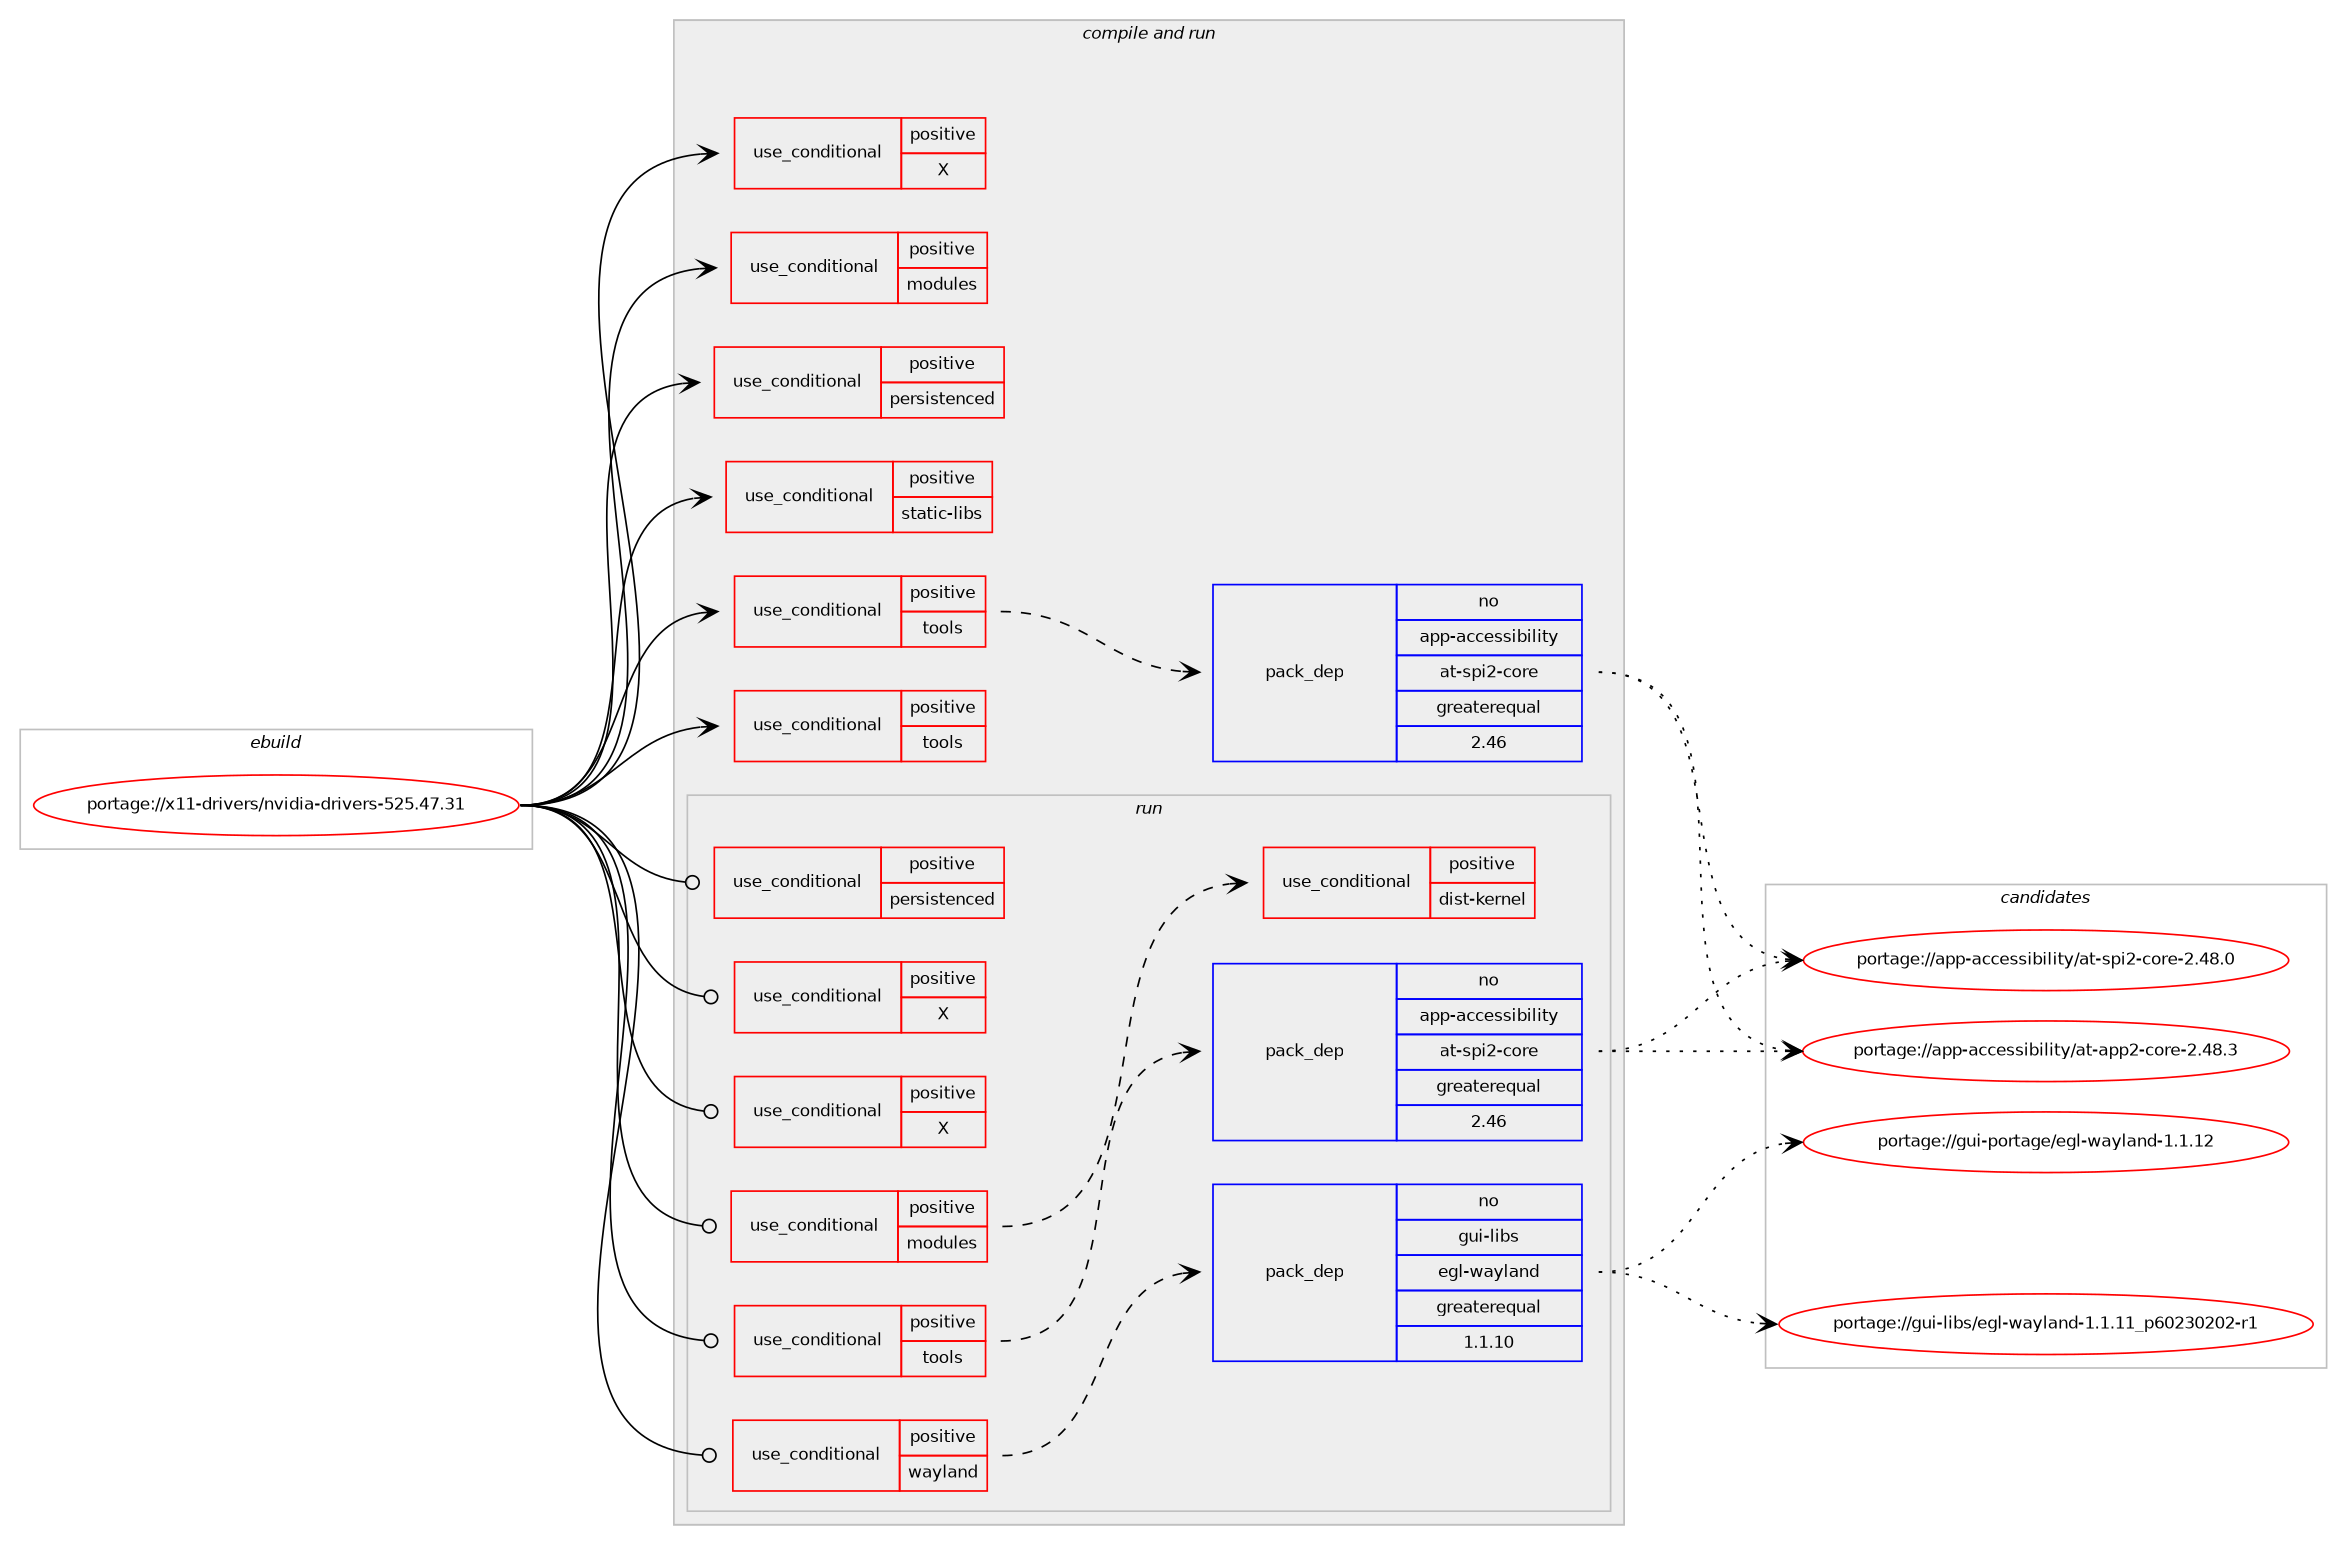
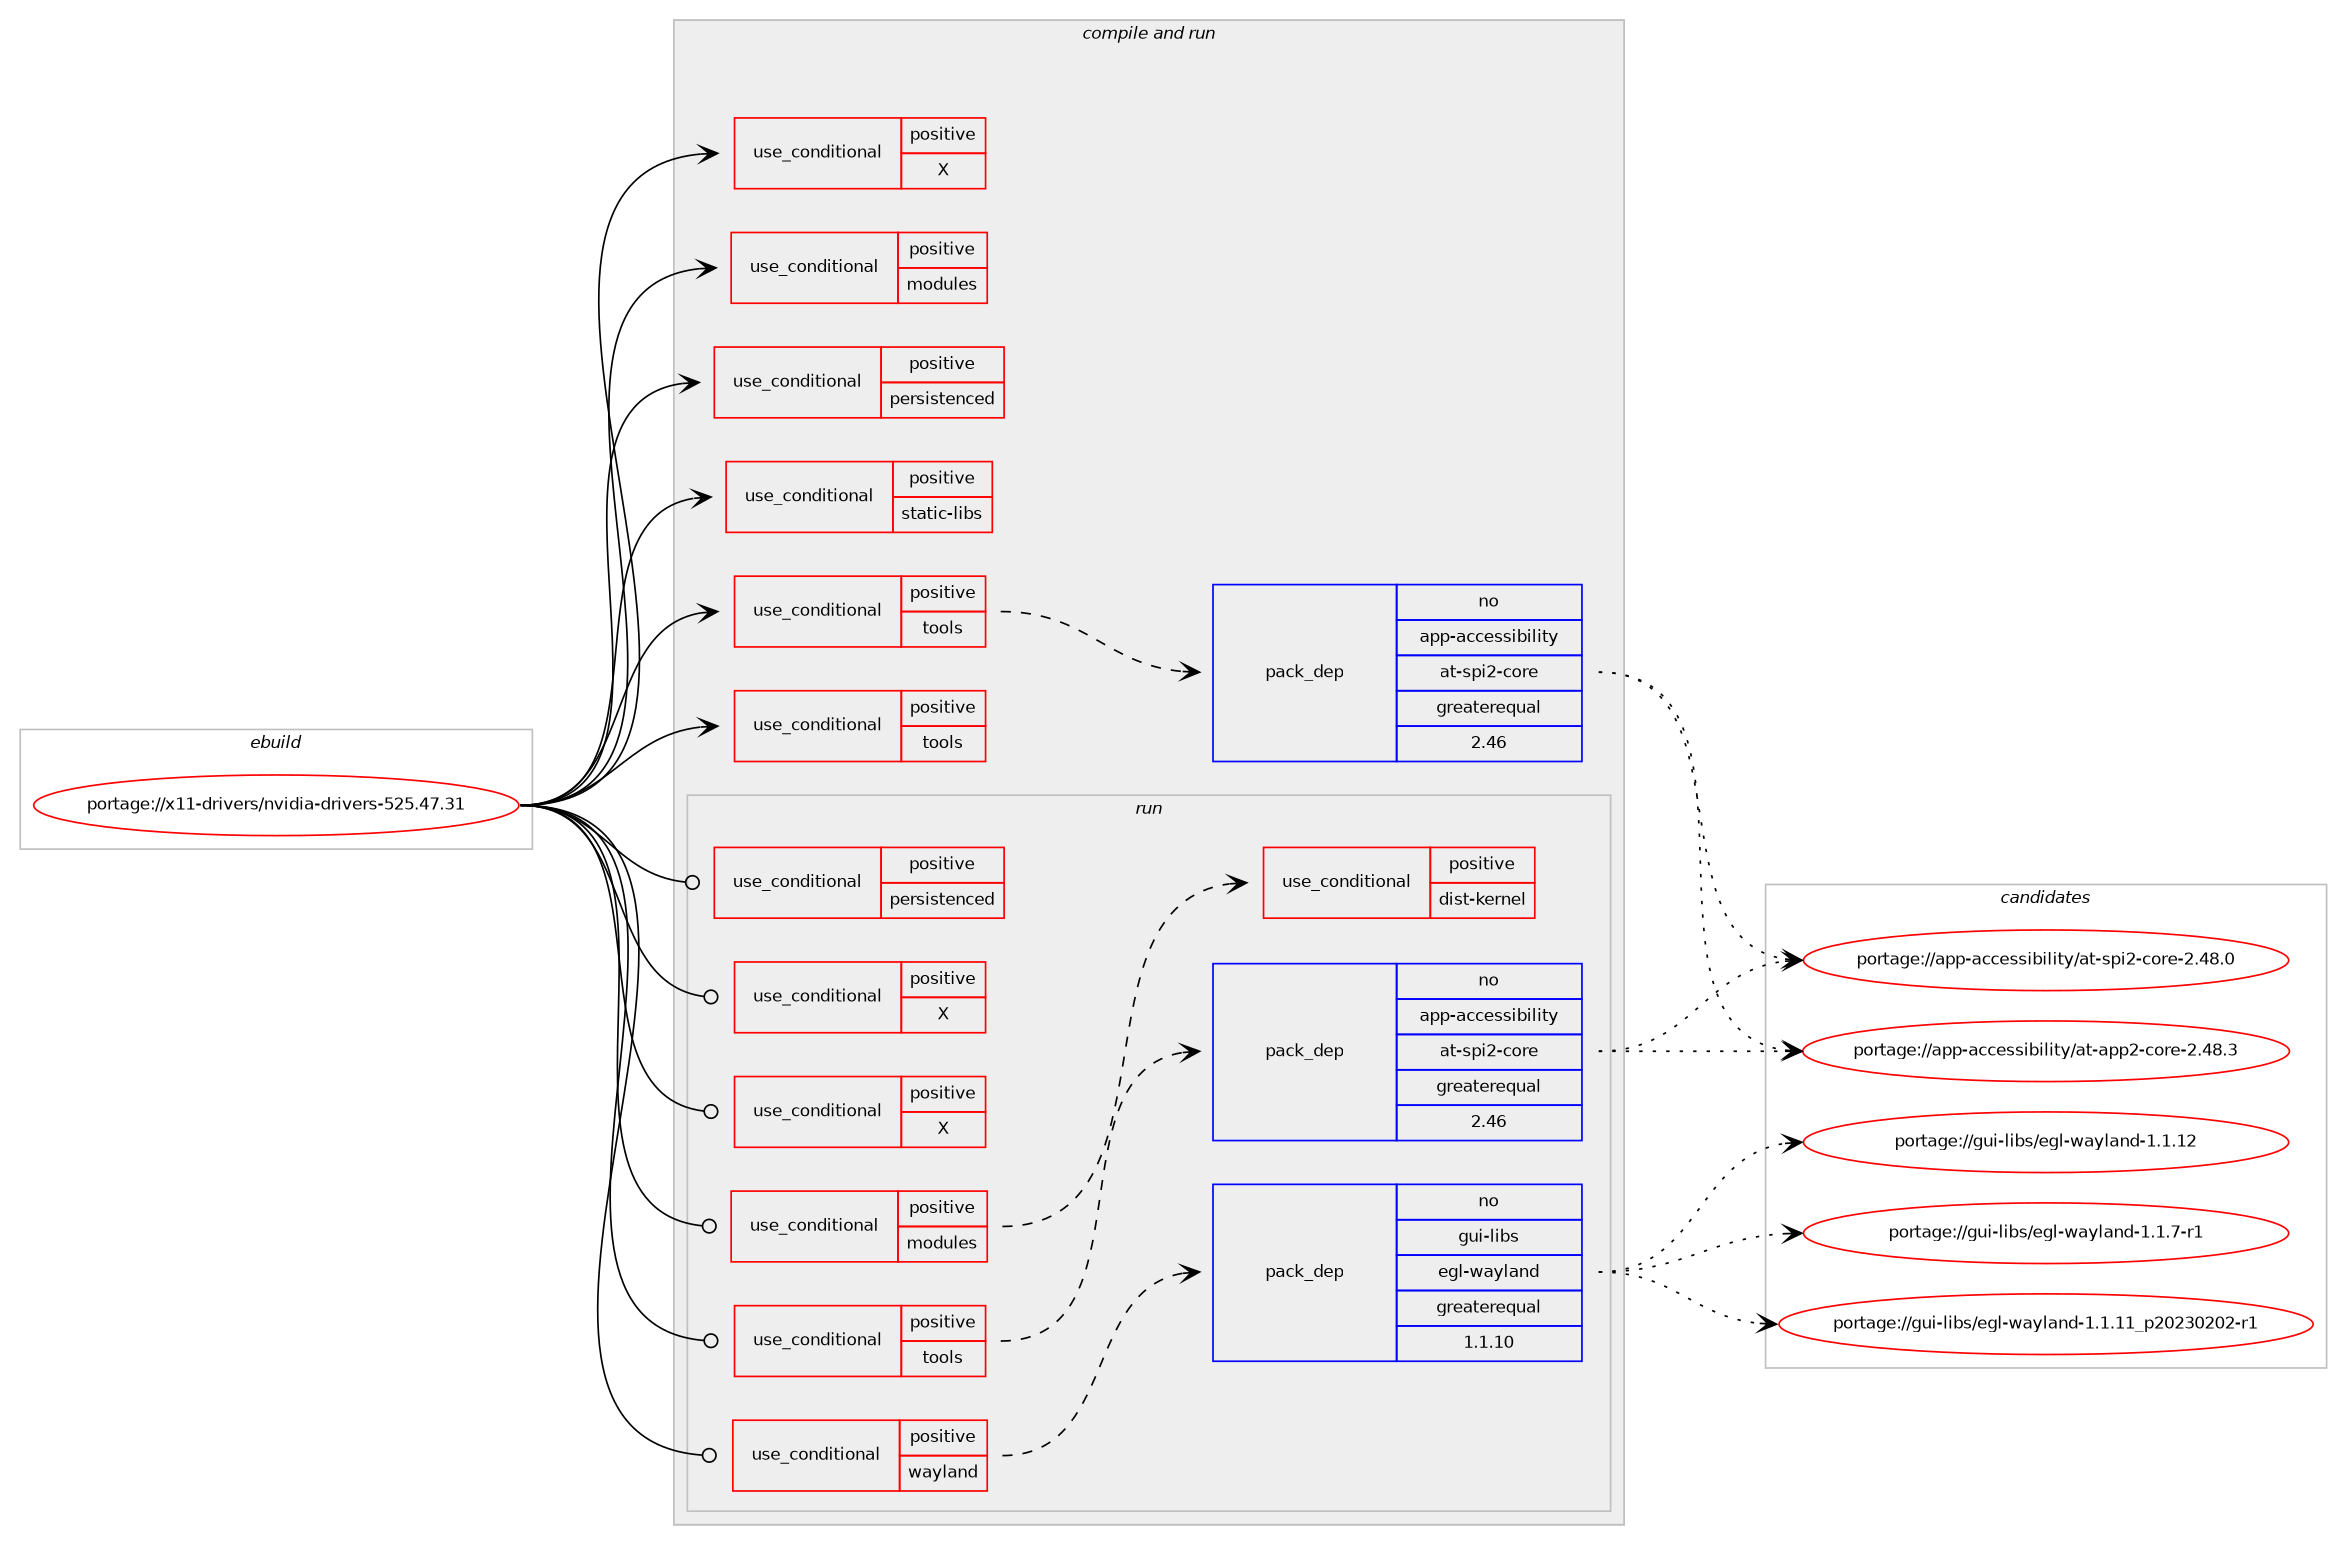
  digraph {
    compound=true
    concentrate=true
    fontname="DejaVu Sans"
    fontsize=10
    newrank=true
    rankdir=LR
    ranksep=1.5
    node [color=red fontname="DejaVu Sans" fontsize=10 shape=none]
    edge [arrowhead=vee fontname="DejaVu Sans" headport=w style=solid tailport=e weight=20]
    n1 [label="portage://x11-drivers/nvidia-drivers-525.47.31" width=4 shape=""]
    n2 [label=<<TABLE BORDER="0" CELLBORDER="1" CELLSPACING="0" CELLPADDING="4"><TR><TD ROWSPAN="3" CELLPADDING="10">use_conditional</TD></TR><TR><TD>positive</TD></TR><TR><TD>X</TD></TR></TABLE>>]
    n3 [label=<<TABLE BORDER="0" CELLBORDER="1" CELLSPACING="0" CELLPADDING="4"><TR><TD ROWSPAN="3" CELLPADDING="10">use_conditional</TD></TR><TR><TD>positive</TD></TR><TR><TD>modules</TD></TR></TABLE>>]
    n4 [label=<<TABLE BORDER="0" CELLBORDER="1" CELLSPACING="0" CELLPADDING="4"><TR><TD ROWSPAN="3" CELLPADDING="10">use_conditional</TD></TR><TR><TD>positive</TD></TR><TR><TD>persistenced</TD></TR></TABLE>>]
    n5 [label=<<TABLE BORDER="0" CELLBORDER="1" CELLSPACING="0" CELLPADDING="4"><TR><TD ROWSPAN="3" CELLPADDING="10">use_conditional</TD></TR><TR><TD>positive</TD></TR><TR><TD>static-libs</TD></TR></TABLE>>]
    n6 [color=blue label=<<TABLE BORDER="0" CELLBORDER="1" CELLSPACING="0" CELLPADDING="4" WIDTH="220"><TR><TD ROWSPAN="6" CELLPADDING="30">pack_dep</TD></TR><TR><TD WIDTH="110">no</TD></TR><TR><TD>app-accessibility</TD></TR><TR><TD>at-spi2-core</TD></TR><TR><TD>greaterequal</TD></TR><TR><TD>2.46</TD></TR></TABLE>>]
    n7 [label=<<TABLE BORDER="0" CELLBORDER="1" CELLSPACING="0" CELLPADDING="4"><TR><TD ROWSPAN="3" CELLPADDING="10">use_conditional</TD></TR><TR><TD>positive</TD></TR><TR><TD>tools</TD></TR></TABLE>>]
    n8 [label=<<TABLE BORDER="0" CELLBORDER="1" CELLSPACING="0" CELLPADDING="4"><TR><TD ROWSPAN="3" CELLPADDING="10">use_conditional</TD></TR><TR><TD>positive</TD></TR><TR><TD>tools</TD></TR></TABLE>>]
    n9 [label=<<TABLE BORDER="0" CELLBORDER="1" CELLSPACING="0" CELLPADDING="4"><TR><TD ROWSPAN="3" CELLPADDING="10">use_conditional</TD></TR><TR><TD>positive</TD></TR><TR><TD>persistenced</TD></TR></TABLE>>]
    n10 [label=<<TABLE BORDER="0" CELLBORDER="1" CELLSPACING="0" CELLPADDING="4"><TR><TD ROWSPAN="3" CELLPADDING="10">use_conditional</TD></TR><TR><TD>positive</TD></TR><TR><TD>X</TD></TR></TABLE>>]
    n11 [label=<<TABLE BORDER="0" CELLBORDER="1" CELLSPACING="0" CELLPADDING="4"><TR><TD ROWSPAN="3" CELLPADDING="10">use_conditional</TD></TR><TR><TD>positive</TD></TR><TR><TD>X</TD></TR></TABLE>>]
    n12 [label=<<TABLE BORDER="0" CELLBORDER="1" CELLSPACING="0" CELLPADDING="4"><TR><TD ROWSPAN="3" CELLPADDING="10">use_conditional</TD></TR><TR><TD>positive</TD></TR><TR><TD>dist-kernel</TD></TR></TABLE>>]
    n13 [label=<<TABLE BORDER="0" CELLBORDER="1" CELLSPACING="0" CELLPADDING="4"><TR><TD ROWSPAN="3" CELLPADDING="10">use_conditional</TD></TR><TR><TD>positive</TD></TR><TR><TD>modules</TD></TR></TABLE>>]
    n14 [color=blue label=<<TABLE BORDER="0" CELLBORDER="1" CELLSPACING="0" CELLPADDING="4" WIDTH="220"><TR><TD ROWSPAN="6" CELLPADDING="30">pack_dep</TD></TR><TR><TD WIDTH="110">no</TD></TR><TR><TD>app-accessibility</TD></TR><TR><TD>at-spi2-core</TD></TR><TR><TD>greaterequal</TD></TR><TR><TD>2.46</TD></TR></TABLE>>]
    n15 [label=<<TABLE BORDER="0" CELLBORDER="1" CELLSPACING="0" CELLPADDING="4"><TR><TD ROWSPAN="3" CELLPADDING="10">use_conditional</TD></TR><TR><TD>positive</TD></TR><TR><TD>tools</TD></TR></TABLE>>]
    n16 [color=blue label=<<TABLE BORDER="0" CELLBORDER="1" CELLSPACING="0" CELLPADDING="4" WIDTH="220"><TR><TD ROWSPAN="6" CELLPADDING="30">pack_dep</TD></TR><TR><TD WIDTH="110">no</TD></TR><TR><TD>gui-libs</TD></TR><TR><TD>egl-wayland</TD></TR><TR><TD>greaterequal</TD></TR><TR><TD>1.1.10</TD></TR></TABLE>>]
    n17 [label=<<TABLE BORDER="0" CELLBORDER="1" CELLSPACING="0" CELLPADDING="4"><TR><TD ROWSPAN="3" CELLPADDING="10">use_conditional</TD></TR><TR><TD>positive</TD></TR><TR><TD>wayland</TD></TR></TABLE>>]
    n18 [label="portage://app-accessibility/at-spi2-core-2.48.0" width=4 shape=""]
    n19 [label="portage://app-accessibility/at-app2-core-2.48.3" width=4 shape=""]
-   n20 [label="portage://gui-libs/egl-wayland-1.1.11_p60230202-r1" width=4 shape=""]
-   n21 [label="portage://gui-portage/egl-wayland-1.1.12" width=4 shape=""]
+   n20 [label="portage://gui-libs/egl-wayland-1.1.11_p20230202-r1" width=4 shape=""]
+   n21 [label="portage://gui-libs/egl-wayland-1.1.12" width=4 shape=""]
+   n22 [label="portage://gui-libs/egl-wayland-1.1.7-r1" width=4 shape=""]
    subgraph cluster_1 {
      color=gray
      label=<<i>ebuild</i>>
      rank=same
      n1
    }
    subgraph cluster_2 {
      color=gray
      label=<<i>dependencies</i>>
      subgraph cluster_3 {
        color=gray
        fillcolor="#eeeeee"
        label=<<i>compile</i>>
        style=filled
        subgraph sub_4 {
          color=gray
          fillcolor="#eeeeee"
          label=<<i>compile</i>>
          style=filled
          n2
        }
        subgraph sub_5 {
          color=gray
          fillcolor="#eeeeee"
          label=<<i>compile</i>>
          style=filled
          n3
        }
        subgraph sub_6 {
          color=gray
          fillcolor="#eeeeee"
          label=<<i>compile</i>>
          style=filled
          n4
        }
        subgraph sub_7 {
          color=gray
          fillcolor="#eeeeee"
          label=<<i>compile</i>>
          style=filled
          n5
        }
        subgraph sub_8 {
          color=gray
          fillcolor="#eeeeee"
          label=<<i>compile</i>>
          style=filled
          n7
          subgraph sub_9 {
            color=gray
            fillcolor="#eeeeee"
            label=<<i>compile</i>>
            style=filled
            n6
          }
        }
        subgraph sub_10 {
          color=gray
          fillcolor="#eeeeee"
          label=<<i>compile</i>>
          style=filled
          n8
        }
      }
      subgraph cluster_11 {
        color=gray
        fillcolor="#eeeeee"
        label=<<i>compile and run</i>>
        style=filled
      }
      subgraph cluster_12 {
        color=gray
        fillcolor="#eeeeee"
        label=<<i>run</i>>
        style=filled
        subgraph sub_13 {
          color=gray
          fillcolor="#eeeeee"
          label=<<i>run</i>>
          style=filled
          n9
        }
        subgraph sub_14 {
          color=gray
          fillcolor="#eeeeee"
          label=<<i>run</i>>
          style=filled
          n10
        }
        subgraph sub_15 {
          color=gray
          fillcolor="#eeeeee"
          label=<<i>run</i>>
          style=filled
          n11
        }
        subgraph sub_16 {
          color=gray
          fillcolor="#eeeeee"
          label=<<i>run</i>>
          style=filled
          n13
          subgraph sub_17 {
            color=gray
            fillcolor="#eeeeee"
            label=<<i>run</i>>
            style=filled
            n12
          }
        }
        subgraph sub_18 {
          color=gray
          fillcolor="#eeeeee"
          label=<<i>run</i>>
          style=filled
          n15
          subgraph sub_19 {
            color=gray
            fillcolor="#eeeeee"
            label=<<i>run</i>>
            style=filled
            n14
          }
        }
        subgraph sub_20 {
          color=gray
          fillcolor="#eeeeee"
          label=<<i>run</i>>
          style=filled
          n17
          subgraph sub_21 {
            color=gray
            fillcolor="#eeeeee"
            label=<<i>run</i>>
            style=filled
            n16
          }
        }
      }
    }
    subgraph cluster_22 {
      color=gray
      label=<<i>candidates</i>>
      rank=same
      subgraph sub_23 {
        color=black
        label=<<i>candidates</i>>
        nodesep=1
        rank=same
        n18
        n19
      }
      subgraph sub_24 {
        color=black
        label=<<i>candidates</i>>
        nodesep=1
        rank=same
        n18
        n19
      }
      subgraph sub_25 {
        color=black
        label=<<i>candidates</i>>
        nodesep=1
        rank=same
        n20
        n21
+       n22
      }
    }
    n1 -> n2
    n1 -> n3
    n1 -> n4
    n1 -> n5
    n1 -> n7
    n1 -> n8
    n1 -> n9 [arrowhead=odot]
    n1 -> n10 [arrowhead=odot]
    n1 -> n11 [arrowhead=odot]
    n1 -> n13 [arrowhead=odot]
    n1 -> n15 [arrowhead=odot]
    n1 -> n17 [arrowhead=odot]
    n6 -> n18 [style=dotted weight=100]
    n6 -> n19 [style=dotted weight=100]
    n7 -> n6 [style=dashed]
    n13 -> n12 [style=dashed]
    n14 -> n18 [style=dotted weight=100]
    n14 -> n19 [style=dotted weight=100]
    n15 -> n14 [style=dashed]
    n16 -> n20 [style=dotted weight=100]
    n16 -> n21 [style=dotted weight=100]
+   n16 -> n22 [style=dotted weight=100]
    n17 -> n16 [style=dashed]
  }
